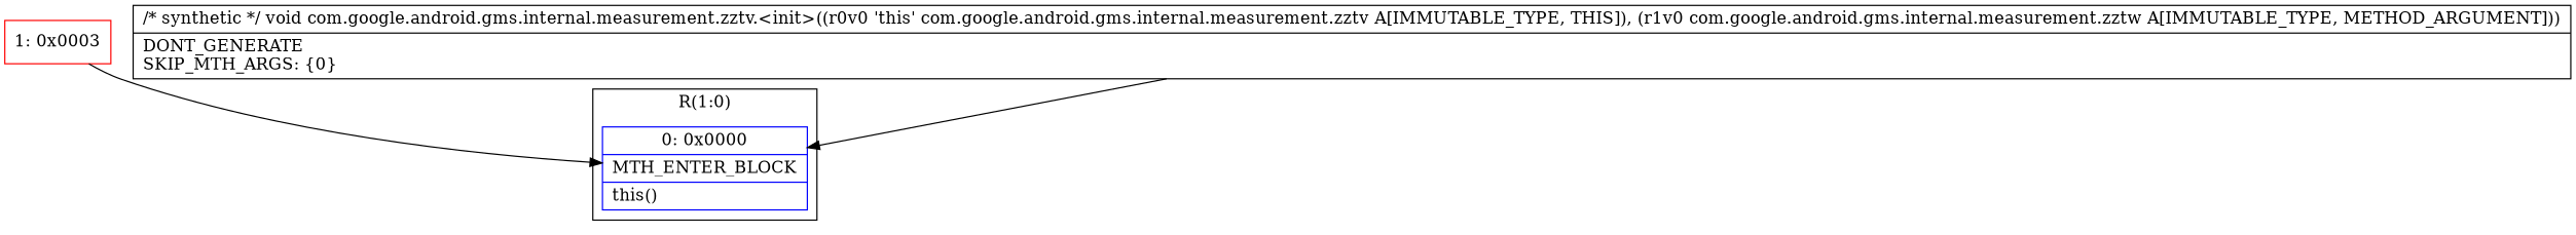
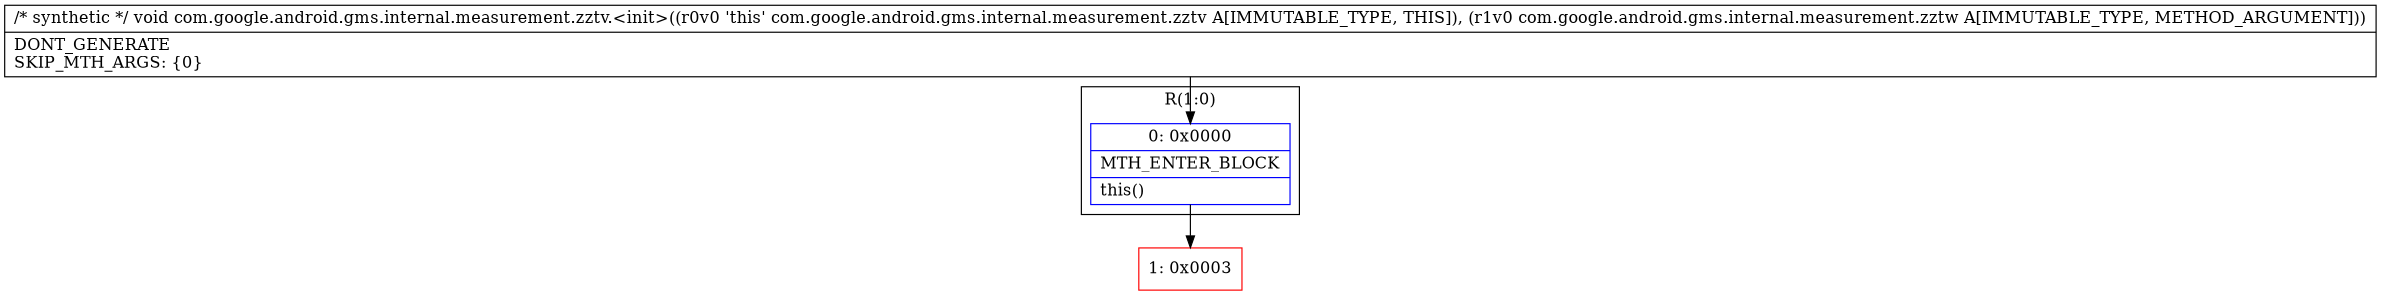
  digraph {
    node [shape=record]
    n1 [color=blue label="{0\:\ 0x0000|MTH_ENTER_BLOCK\l|this()\l}"]
    n2 [color=red label="{1\:\ 0x0003}"]
    n3 [label="{\/* synthetic *\/ void com.google.android.gms.internal.measurement.zztv.\<init\>((r0v0 'this' com.google.android.gms.internal.measurement.zztv A[IMMUTABLE_TYPE, THIS]), (r1v0 com.google.android.gms.internal.measurement.zztw A[IMMUTABLE_TYPE, METHOD_ARGUMENT]))  | DONT_GENERATE\lSKIP_MTH_ARGS: \{0\}\l}"]
    subgraph cluster_1 {
      label="R(1:0)"
      n1
    }
-   n2 -> n1
+   n1 -> n2
    n3 -> n1
  }
